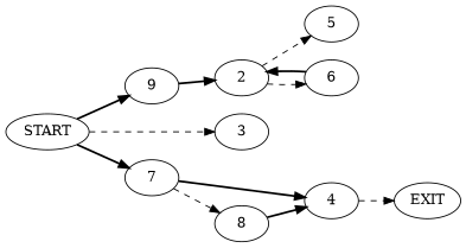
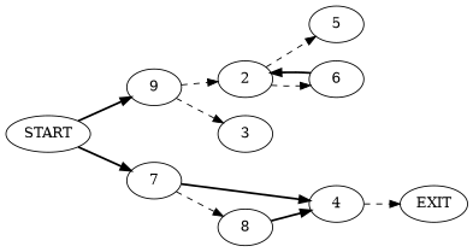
  digraph {
    rankdir=LR
    edge [style=dashed]
    n1 [label=START]
    n2 [label=9]
    7
    2
    3
    4
    8
    n8 [label=EXIT]
    5
    6
    n1 -> n2 [style=bold]
    n1 -> 7 [style=bold]
-   n2 -> 2 [style=bold]
-   n1 -> 3
+   n2 -> 2
+   n2 -> 3
    7 -> 4 [style=bold]
    7 -> 8
    2 -> 5
    2 -> 6
    4 -> n8
    8 -> 4 [style=bold]
    6 -> 2 [style=bold]
  }
